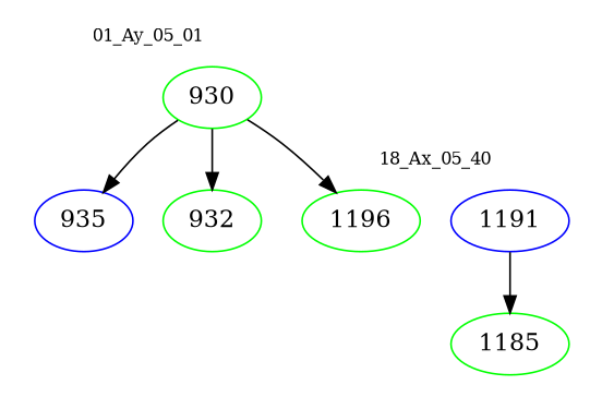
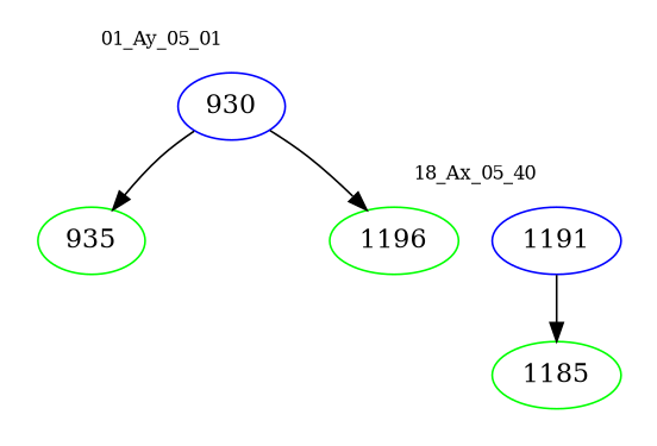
  digraph {
    node [color=green]
    edge [color=black]
-   n1 [label=930]
-   n2 [color=blue label=935]
-   n3 [label=932]
+   n1 [color=blue label=930]
+   n2 [label=935]
    n4 [color=blue label=1191]
    n5 [label=1185]
    n6 [label=1196]
    subgraph cluster_1 {
      color=white
      fontsize=10
      label="01_Ay_05_01"
      n1
      n2
-     n3
    }
    subgraph cluster_2 {
      color=white
      fontsize=10
      label="18_Ax_05_40"
      n4
      n5
      n6
    }
    n1 -> n2
-   n1 -> n3
    n1 -> n6
    n4 -> n5
  }
